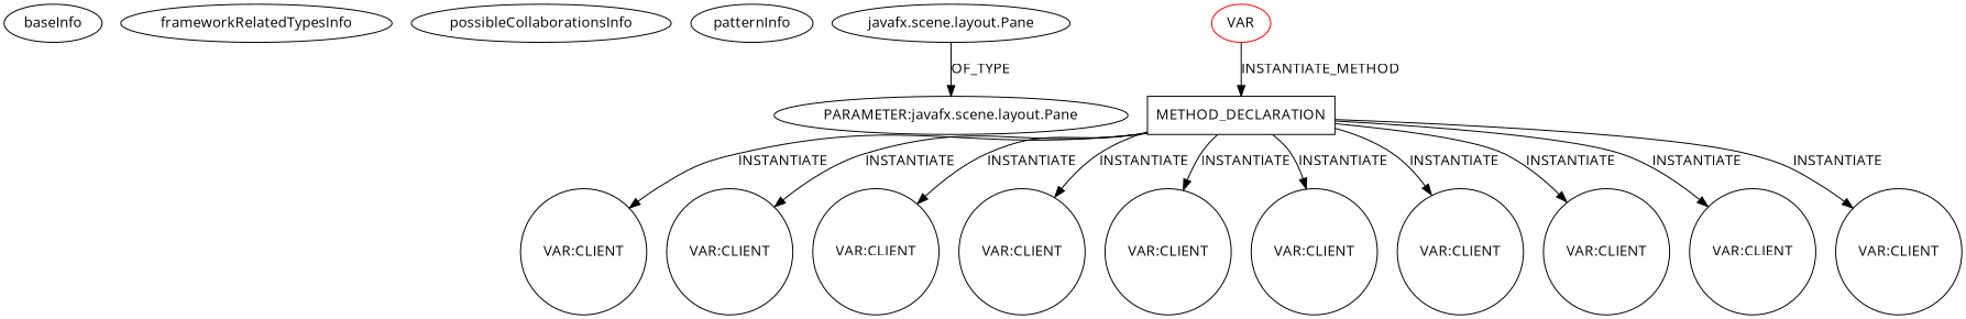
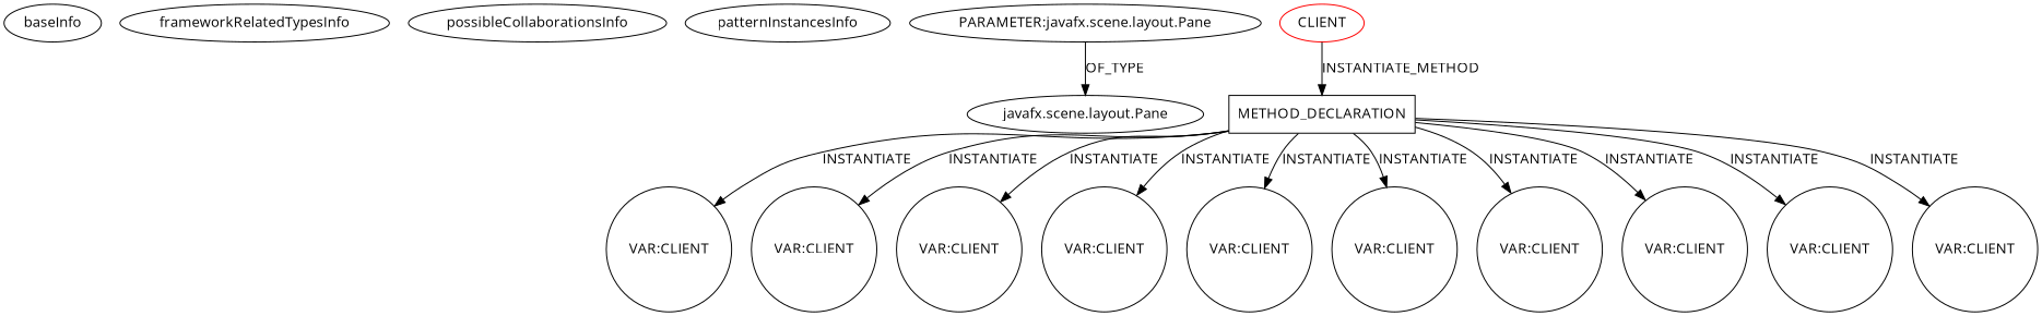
  digraph {
    fontname="Open Sans"
    node [fontname="Open Sans" isFrameworkType=false vertexType=VARIABLE_EXPRESION shape=circle]
    edge [fontname="Open Sans"]
    baseInfo [category=pattern graphId=3436 isAnonymous=false possibleRelation=false isFrameworkType="" vertexType="" shape=""]
    frameworkRelatedTypesInfo [isFrameworkType="" vertexType="" shape=""]
    possibleCollaborationsInfo [isFrameworkType="" vertexType="" shape=""]
-   patternInfo [frequency=3.0 patternRootClient=0 isFrameworkType="" vertexType="" shape=""]
+   patternInstancesInfo [0="Maxxa-MT-common~/Maxxa-MT-common/MT-common-master/src/cz/commons/example/graphics/branchNode/BranchElementExample.java~BranchElementExample~916" 1="Maxxa-MT-common~/Maxxa-MT-common/MT-common-master/src/cz/commons/example/graphics/layoutManager/Example.java~Example~920" 2="Maxxa-MT-common~/Maxxa-MT-common/MT-common-master/src/cz/commons/example/graphics/layoutManager/ExampleWithSecondPointCalculation.java~ExampleWithSecondPointCalculation~919" isFrameworkType="" vertexType="" shape=""]
    n6 [label="PARAMETER:javafx.scene.layout.Pane" vertexType=PARAMETER_DECLARATION shape=""]
    n7 [label="javafx.scene.layout.Pane" vertexType=FRAMEWORK_CLASS_TYPE shape=""]
    n8 [label=METHOD_DECLARATION shape=box vertexType=CLIENT_METHOD_DECLARATION]
    n9 [label="VAR:CLIENT"]
    n10 [label="VAR:CLIENT"]
    n11 [label="VAR:CLIENT"]
    n12 [label="VAR:CLIENT"]
    n13 [label="VAR:CLIENT"]
    n14 [label="VAR:CLIENT"]
    n15 [label="VAR:CLIENT"]
    n16 [label="VAR:CLIENT"]
    n17 [label="VAR:CLIENT"]
    n18 [label="VAR:CLIENT"]
-   n19 [color=red label=VAR vertexType=ROOT_CLIENT_CLASS_DECLARATION shape=""]
-   n7 -> n6 [label=OF_TYPE]
+   n19 [color=red label=CLIENT vertexType=ROOT_CLIENT_CLASS_DECLARATION shape=""]
+   n6 -> n7 [label=OF_TYPE]
    n8 -> n9 [label=INSTANTIATE]
    n8 -> n10 [label=INSTANTIATE]
    n8 -> n11 [label=INSTANTIATE]
    n8 -> n12 [label=INSTANTIATE]
    n8 -> n13 [label=INSTANTIATE]
    n8 -> n14 [label=INSTANTIATE]
    n8 -> n15 [label=INSTANTIATE]
    n8 -> n16 [label=INSTANTIATE]
    n8 -> n17 [label=INSTANTIATE]
    n8 -> n18 [label=INSTANTIATE]
    n19 -> n8 [label=INSTANTIATE_METHOD]
  }
